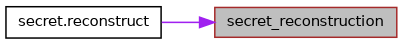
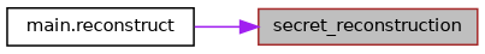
  digraph {
    rankdir=RL
    node [fontname=Helvetica fontsize=10 shape=record style=filled]
    n1 [color=brown fillcolor=grey75 fontcolor=black height=0.2 label=secret_reconstruction width=0.4]
-   n2 [color=black fillcolor=white height=0.2 label="secret.reconstruct" width=0.4]
+   n2 [color=black fillcolor=white height=0.2 label="main.reconstruct" width=0.4]
    n1 -> n2 [color=purple dir=back fontname=Helvetica fontsize=10 labelfontname=Helvetica labelfontsize=10 style=solid]
  }
